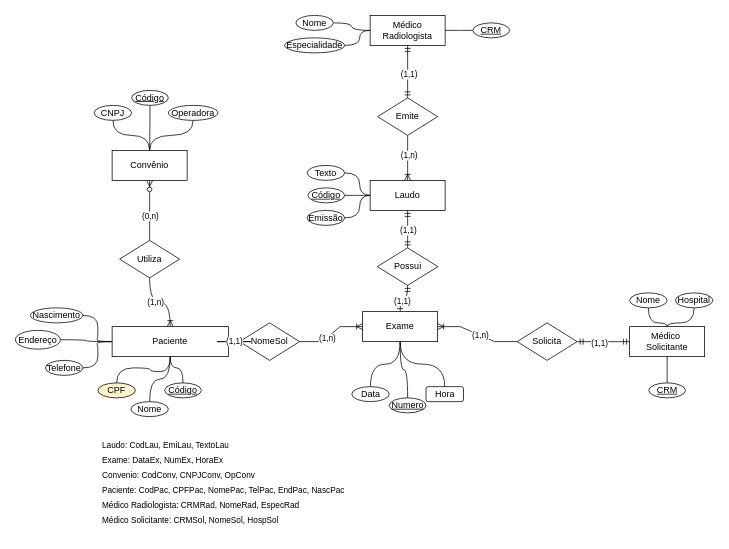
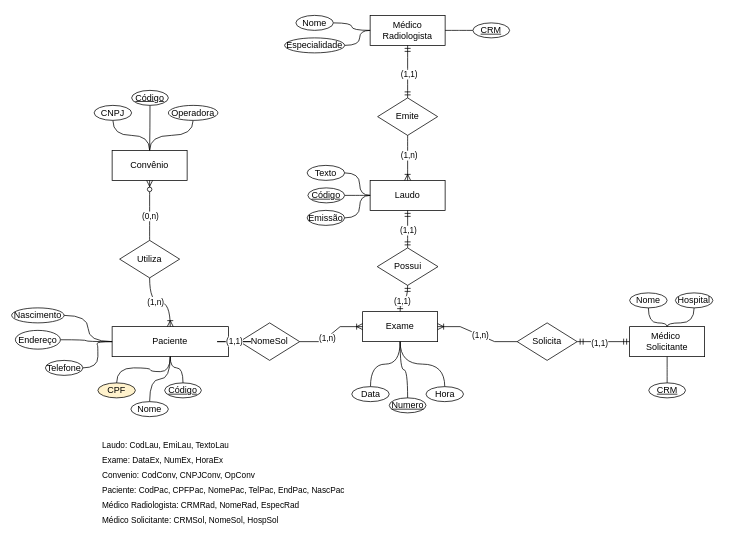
  <mxCell id="0" />
  <mxCell id="1" parent="0" />
  <mxCell id="2" value="Paciente" style="whiteSpace=wrap;html=1;align=center;" parent="1" vertex="1"><mxGeometry x="149" y="435" width="155" height="40" as="geometry" /></mxCell>
  <mxCell id="3" value="Médico&amp;nbsp;&lt;div&gt;Solicitante&lt;/div&gt;" style="whiteSpace=wrap;html=1;align=center;" parent="1" vertex="1"><mxGeometry x="839" y="435" width="100" height="40" as="geometry" /></mxCell>
  <mxCell id="4" value="Médico Radiologista" style="whiteSpace=wrap;html=1;align=center;" parent="1" vertex="1"><mxGeometry x="493" y="20" width="100" height="40" as="geometry" /></mxCell>
  <mxCell id="5" value="Exame" style="whiteSpace=wrap;html=1;align=center;" parent="1" vertex="1"><mxGeometry x="483" y="415" width="100" height="40" as="geometry" /></mxCell>
  <mxCell id="6" value="Convênio" style="whiteSpace=wrap;html=1;align=center;" parent="1" vertex="1"><mxGeometry x="149" y="200" width="100" height="40" as="geometry" /></mxCell>
  <mxCell id="7" value="Laudo" style="whiteSpace=wrap;html=1;align=center;" parent="1" vertex="1"><mxGeometry x="493" y="240" width="100" height="40" as="geometry" /></mxCell>
  <mxCell id="8" value="NomeSol" style="shape=rhombus;perimeter=rhombusPerimeter;whiteSpace=wrap;html=1;align=center;" parent="1" vertex="1"><mxGeometry x="319" y="430" width="80" height="50" as="geometry" /></mxCell>
  <mxCell id="9" value="" style="edgeStyle=entityRelationEdgeStyle;fontSize=12;html=1;endArrow=ERoneToMany;rounded=0;entryX=0;entryY=0.5;entryDx=0;entryDy=0;exitX=1;exitY=0.5;exitDx=0;exitDy=0;" edge="1" parent="1" source="8" target="5"><mxGeometry width="100" height="100" relative="1" as="geometry"><mxPoint x="489" y="745" as="sourcePoint" /><mxPoint x="589" y="645" as="targetPoint" /></mxGeometry></mxCell>
  <mxCell id="10" value="(1,n)" style="edgeLabel;html=1;align=center;verticalAlign=middle;resizable=0;points=[];" vertex="1" connectable="0" parent="9"><mxGeometry x="-0.22" y="-3" relative="1" as="geometry"><mxPoint y="-3" as="offset" /></mxGeometry></mxCell>
  <mxCell id="11" value="" style="edgeStyle=entityRelationEdgeStyle;fontSize=12;html=1;endArrow=ERmandOne;startArrow=ERmandOne;rounded=0;entryX=0;entryY=0.5;entryDx=0;entryDy=0;exitX=1;exitY=0.5;exitDx=0;exitDy=0;" edge="1" parent="1" source="2" target="8"><mxGeometry width="100" height="100" relative="1" as="geometry"><mxPoint x="489" y="745" as="sourcePoint" /><mxPoint x="589" y="645" as="targetPoint" /></mxGeometry></mxCell>
  <mxCell id="12" value="(1,1)" style="edgeLabel;html=1;align=center;verticalAlign=middle;resizable=0;points=[];" vertex="1" connectable="0" parent="11"><mxGeometry x="0.015" y="-1" relative="1" as="geometry"><mxPoint as="offset" /></mxGeometry></mxCell>
  <mxCell id="13" value="Solicita" style="shape=rhombus;perimeter=rhombusPerimeter;whiteSpace=wrap;html=1;align=center;" vertex="1" parent="1"><mxGeometry x="689" y="430" width="80" height="50" as="geometry" /></mxCell>
  <mxCell id="14" value="" style="edgeStyle=entityRelationEdgeStyle;fontSize=12;html=1;endArrow=ERoneToMany;rounded=0;entryX=1;entryY=0.5;entryDx=0;entryDy=0;exitX=0;exitY=0.5;exitDx=0;exitDy=0;" edge="1" parent="1" source="13" target="5"><mxGeometry width="100" height="100" relative="1" as="geometry"><mxPoint x="489" y="745" as="sourcePoint" /><mxPoint x="589" y="645" as="targetPoint" /></mxGeometry></mxCell>
  <mxCell id="15" value="(1,n)" style="edgeLabel;html=1;align=center;verticalAlign=middle;resizable=0;points=[];" vertex="1" connectable="0" parent="14"><mxGeometry x="-0.076" relative="1" as="geometry"><mxPoint as="offset" /></mxGeometry></mxCell>
  <mxCell id="16" value="" style="edgeStyle=entityRelationEdgeStyle;fontSize=12;html=1;endArrow=ERmandOne;startArrow=ERmandOne;rounded=0;entryX=0;entryY=0.5;entryDx=0;entryDy=0;exitX=1;exitY=0.5;exitDx=0;exitDy=0;" edge="1" parent="1" source="13" target="3"><mxGeometry width="100" height="100" relative="1" as="geometry"><mxPoint x="489" y="745" as="sourcePoint" /><mxPoint x="589" y="645" as="targetPoint" /></mxGeometry></mxCell>
  <mxCell id="17" value="(1,1)" style="edgeLabel;html=1;align=center;verticalAlign=middle;resizable=0;points=[];" vertex="1" connectable="0" parent="16"><mxGeometry x="-0.18" y="-1" relative="1" as="geometry"><mxPoint as="offset" /></mxGeometry></mxCell>
  <mxCell id="18" value="Possui" style="shape=rhombus;perimeter=rhombusPerimeter;whiteSpace=wrap;html=1;align=center;" vertex="1" parent="1"><mxGeometry x="502.5" y="330" width="81" height="50" as="geometry" /></mxCell>
  <mxCell id="19" value="" style="edgeStyle=orthogonalEdgeStyle;fontSize=12;html=1;endArrow=ERmandOne;startArrow=ERmandOne;rounded=0;entryX=0.5;entryY=1;entryDx=0;entryDy=0;exitX=0.5;exitY=0;exitDx=0;exitDy=0;curved=1;" edge="1" parent="1" source="18" target="7"><mxGeometry width="100" height="100" relative="1" as="geometry"><mxPoint x="489" y="300" as="sourcePoint" /><mxPoint x="589" y="200" as="targetPoint" /></mxGeometry></mxCell>
  <mxCell id="20" value="(1,1)" style="edgeLabel;html=1;align=center;verticalAlign=middle;resizable=0;points=[];" vertex="1" connectable="0" parent="19"><mxGeometry x="0.139" relative="1" as="geometry"><mxPoint y="4" as="offset" /></mxGeometry></mxCell>
  <mxCell id="21" value="" style="edgeStyle=orthogonalEdgeStyle;fontSize=12;html=1;endArrow=ERmandOne;startArrow=ERmandOne;rounded=0;entryX=0.5;entryY=0;entryDx=0;entryDy=0;exitX=0.5;exitY=1;exitDx=0;exitDy=0;curved=1;" edge="1" parent="1" source="18" target="5"><mxGeometry width="100" height="100" relative="1" as="geometry"><mxPoint x="489" y="300" as="sourcePoint" /><mxPoint x="589" y="200" as="targetPoint" /></mxGeometry></mxCell>
  <mxCell id="22" value="(1,1)" style="edgeLabel;html=1;align=center;verticalAlign=middle;resizable=0;points=[];" vertex="1" connectable="0" parent="21"><mxGeometry x="-0.016" y="3" relative="1" as="geometry"><mxPoint x="-3" as="offset" /></mxGeometry></mxCell>
  <mxCell id="23" value="Emite" style="shape=rhombus;perimeter=rhombusPerimeter;whiteSpace=wrap;html=1;align=center;" vertex="1" parent="1"><mxGeometry x="503" y="130" width="80" height="50" as="geometry" /></mxCell>
  <mxCell id="24" value="" style="edgeStyle=orthogonalEdgeStyle;fontSize=12;html=1;endArrow=ERmandOne;startArrow=ERmandOne;rounded=0;curved=1;entryX=0.5;entryY=1;entryDx=0;entryDy=0;exitX=0.5;exitY=0;exitDx=0;exitDy=0;" edge="1" parent="1" source="23" target="4"><mxGeometry width="100" height="100" relative="1" as="geometry"><mxPoint x="489" y="300" as="sourcePoint" /><mxPoint x="589" y="200" as="targetPoint" /></mxGeometry></mxCell>
  <mxCell id="25" value="(1,1)" style="edgeLabel;html=1;align=center;verticalAlign=middle;resizable=0;points=[];" vertex="1" connectable="0" parent="24"><mxGeometry x="-0.074" y="-1" relative="1" as="geometry"><mxPoint as="offset" /></mxGeometry></mxCell>
  <mxCell id="26" value="" style="edgeStyle=orthogonalEdgeStyle;fontSize=12;html=1;endArrow=ERoneToMany;rounded=0;curved=1;entryX=0.5;entryY=0;entryDx=0;entryDy=0;exitX=0.5;exitY=1;exitDx=0;exitDy=0;" edge="1" parent="1" source="23" target="7"><mxGeometry width="100" height="100" relative="1" as="geometry"><mxPoint x="489" y="300" as="sourcePoint" /><mxPoint x="589" y="200" as="targetPoint" /></mxGeometry></mxCell>
  <mxCell id="27" value="(1,n)" style="edgeLabel;html=1;align=center;verticalAlign=middle;resizable=0;points=[];" vertex="1" connectable="0" parent="26"><mxGeometry x="-0.126" y="1" relative="1" as="geometry"><mxPoint as="offset" /></mxGeometry></mxCell>
  <mxCell id="28" value="Utiliza" style="shape=rhombus;perimeter=rhombusPerimeter;whiteSpace=wrap;html=1;align=center;" vertex="1" parent="1"><mxGeometry x="159" y="320" width="80" height="50" as="geometry" /></mxCell>
  <mxCell id="29" value="" style="edgeStyle=orthogonalEdgeStyle;fontSize=12;html=1;endArrow=ERoneToMany;rounded=0;entryX=0.5;entryY=0;entryDx=0;entryDy=0;exitX=0.5;exitY=1;exitDx=0;exitDy=0;curved=1;" edge="1" parent="1" source="28" target="2"><mxGeometry width="100" height="100" relative="1" as="geometry"><mxPoint x="489" y="410" as="sourcePoint" /><mxPoint x="589" y="310" as="targetPoint" /></mxGeometry></mxCell>
  <mxCell id="30" value="(1,n)" style="edgeLabel;html=1;align=center;verticalAlign=middle;resizable=0;points=[];" vertex="1" connectable="0" parent="29"><mxGeometry x="-0.128" y="1" relative="1" as="geometry"><mxPoint as="offset" /></mxGeometry></mxCell>
  <mxCell id="31" value="" style="edgeStyle=orthogonalEdgeStyle;fontSize=12;html=1;endArrow=ERzeroToMany;endFill=1;rounded=0;entryX=0.5;entryY=1;entryDx=0;entryDy=0;exitX=0.5;exitY=0;exitDx=0;exitDy=0;curved=1;" edge="1" parent="1" source="28" target="6"><mxGeometry width="100" height="100" relative="1" as="geometry"><mxPoint x="490" y="350" as="sourcePoint" /><mxPoint x="590" y="250" as="targetPoint" /></mxGeometry></mxCell>
  <mxCell id="32" value="(0,n)" style="edgeLabel;html=1;align=center;verticalAlign=middle;resizable=0;points=[];" vertex="1" connectable="0" parent="31"><mxGeometry x="-0.183" relative="1" as="geometry"><mxPoint as="offset" /></mxGeometry></mxCell>
  <mxCell id="33" style="edgeStyle=orthogonalEdgeStyle;shape=connector;rounded=0;orthogonalLoop=1;jettySize=auto;html=1;entryX=0.5;entryY=1;entryDx=0;entryDy=0;strokeColor=default;align=center;verticalAlign=middle;fontFamily=Helvetica;fontSize=11;fontColor=default;labelBackgroundColor=default;endArrow=none;endFill=0;curved=1;" edge="1" parent="1" source="34" target="2"><mxGeometry relative="1" as="geometry" /></mxCell>
  <mxCell id="34" value="Código" style="ellipse;whiteSpace=wrap;html=1;align=center;fontStyle=4;" vertex="1" parent="1"><mxGeometry x="219" y="510" width="49" height="20" as="geometry" /></mxCell>
  <mxCell id="35" style="edgeStyle=orthogonalEdgeStyle;shape=connector;curved=1;rounded=0;orthogonalLoop=1;jettySize=auto;html=1;entryX=0.5;entryY=0;entryDx=0;entryDy=0;strokeColor=default;align=center;verticalAlign=middle;fontFamily=Helvetica;fontSize=11;fontColor=default;labelBackgroundColor=default;endArrow=none;endFill=0;" edge="1" parent="1" source="36" target="6"><mxGeometry relative="1" as="geometry" /></mxCell>
  <mxCell id="36" value="Código" style="ellipse;whiteSpace=wrap;html=1;align=center;fontStyle=4;" vertex="1" parent="1"><mxGeometry x="175" y="120" width="49" height="20" as="geometry" /></mxCell>
  <mxCell id="37" style="edgeStyle=orthogonalEdgeStyle;shape=connector;curved=1;rounded=0;orthogonalLoop=1;jettySize=auto;html=1;entryX=1;entryY=0.5;entryDx=0;entryDy=0;strokeColor=default;align=center;verticalAlign=middle;fontFamily=Helvetica;fontSize=11;fontColor=default;labelBackgroundColor=default;endArrow=none;endFill=0;" edge="1" parent="1" source="38" target="4"><mxGeometry relative="1" as="geometry" /></mxCell>
  <mxCell id="38" value="CRM" style="ellipse;whiteSpace=wrap;html=1;align=center;fontStyle=4;" vertex="1" parent="1"><mxGeometry x="630" y="30" width="49" height="20" as="geometry" /></mxCell>
  <mxCell id="39" style="edgeStyle=orthogonalEdgeStyle;shape=connector;curved=1;rounded=0;orthogonalLoop=1;jettySize=auto;html=1;entryX=0;entryY=0.5;entryDx=0;entryDy=0;strokeColor=default;align=center;verticalAlign=middle;fontFamily=Helvetica;fontSize=11;fontColor=default;labelBackgroundColor=default;endArrow=none;endFill=0;" edge="1" parent="1" source="40" target="7"><mxGeometry relative="1" as="geometry" /></mxCell>
  <mxCell id="40" value="Código" style="ellipse;whiteSpace=wrap;html=1;align=center;fontStyle=4;" vertex="1" parent="1"><mxGeometry x="410" y="250" width="49" height="20" as="geometry" /></mxCell>
  <mxCell id="41" style="edgeStyle=orthogonalEdgeStyle;shape=connector;curved=1;rounded=0;orthogonalLoop=1;jettySize=auto;html=1;entryX=0.5;entryY=1;entryDx=0;entryDy=0;strokeColor=default;align=center;verticalAlign=middle;fontFamily=Helvetica;fontSize=11;fontColor=default;labelBackgroundColor=default;endArrow=none;endFill=0;" edge="1" parent="1" source="42" target="5"><mxGeometry relative="1" as="geometry" /></mxCell>
  <mxCell id="42" value="Numero" style="ellipse;whiteSpace=wrap;html=1;align=center;fontStyle=4;" vertex="1" parent="1"><mxGeometry x="518.5" y="530" width="49" height="20" as="geometry" /></mxCell>
  <mxCell id="43" style="edgeStyle=orthogonalEdgeStyle;shape=connector;curved=1;rounded=0;orthogonalLoop=1;jettySize=auto;html=1;entryX=0.5;entryY=1;entryDx=0;entryDy=0;strokeColor=default;align=center;verticalAlign=middle;fontFamily=Helvetica;fontSize=11;fontColor=default;labelBackgroundColor=default;endArrow=none;endFill=0;" edge="1" parent="1" source="44" target="3"><mxGeometry relative="1" as="geometry" /></mxCell>
  <mxCell id="44" value="CRM" style="ellipse;whiteSpace=wrap;html=1;align=center;fontStyle=4;" vertex="1" parent="1"><mxGeometry x="864.5" y="510" width="49" height="20" as="geometry" /></mxCell>
  <mxCell id="45" style="edgeStyle=orthogonalEdgeStyle;shape=connector;curved=1;rounded=0;orthogonalLoop=1;jettySize=auto;html=1;entryX=0;entryY=0.5;entryDx=0;entryDy=0;strokeColor=default;align=center;verticalAlign=middle;fontFamily=Helvetica;fontSize=11;fontColor=default;labelBackgroundColor=default;endArrow=none;endFill=0;" edge="1" parent="1" source="46" target="2"><mxGeometry relative="1" as="geometry" /></mxCell>
- <mxCell id="46" value="Nascimento" style="ellipse;whiteSpace=wrap;html=1;align=center;" vertex="1" parent="1"><mxGeometry x="40" y="410" width="70" height="20" as="geometry" /></mxCell>
+ <mxCell id="46" value="Nascimento" style="ellipse;whiteSpace=wrap;html=1;align=center;" vertex="1" parent="1"><mxGeometry x="15" y="410" width="70" height="20" as="geometry" /></mxCell>
  <mxCell id="47" style="edgeStyle=orthogonalEdgeStyle;shape=connector;curved=1;rounded=0;orthogonalLoop=1;jettySize=auto;html=1;entryX=0;entryY=0.5;entryDx=0;entryDy=0;strokeColor=default;align=center;verticalAlign=middle;fontFamily=Helvetica;fontSize=11;fontColor=default;labelBackgroundColor=default;endArrow=none;endFill=0;" edge="1" parent="1" source="48" target="2"><mxGeometry relative="1" as="geometry" /></mxCell>
  <mxCell id="48" value="Telefone" style="ellipse;whiteSpace=wrap;html=1;align=center;" vertex="1" parent="1"><mxGeometry x="60" y="480" width="50" height="20" as="geometry" /></mxCell>
  <mxCell id="49" value="" style="edgeStyle=orthogonalEdgeStyle;shape=connector;rounded=0;orthogonalLoop=1;jettySize=auto;html=1;strokeColor=default;align=center;verticalAlign=middle;fontFamily=Helvetica;fontSize=11;fontColor=default;labelBackgroundColor=default;endArrow=none;endFill=0;curved=1;" edge="1" parent="1" source="50" target="2"><mxGeometry relative="1" as="geometry" /></mxCell>
  <mxCell id="50" value="CPF" style="ellipse;whiteSpace=wrap;html=1;align=center;fillColor=#fff2cc;" vertex="1" parent="1"><mxGeometry x="130" y="510" width="50" height="20" as="geometry" /></mxCell>
  <mxCell id="51" style="edgeStyle=orthogonalEdgeStyle;shape=connector;curved=1;rounded=0;orthogonalLoop=1;jettySize=auto;html=1;entryX=0.5;entryY=1;entryDx=0;entryDy=0;strokeColor=default;align=center;verticalAlign=middle;fontFamily=Helvetica;fontSize=11;fontColor=default;labelBackgroundColor=default;endArrow=none;endFill=0;" edge="1" parent="1" source="52" target="2"><mxGeometry relative="1" as="geometry" /></mxCell>
  <mxCell id="52" value="Nome" style="ellipse;whiteSpace=wrap;html=1;align=center;" vertex="1" parent="1"><mxGeometry x="174" y="535" width="50" height="20" as="geometry" /></mxCell>
  <mxCell id="53" style="edgeStyle=orthogonalEdgeStyle;shape=connector;curved=1;rounded=0;orthogonalLoop=1;jettySize=auto;html=1;entryX=0;entryY=0.5;entryDx=0;entryDy=0;strokeColor=default;align=center;verticalAlign=middle;fontFamily=Helvetica;fontSize=11;fontColor=default;labelBackgroundColor=default;endArrow=none;endFill=0;" edge="1" parent="1" source="54" target="2"><mxGeometry relative="1" as="geometry" /></mxCell>
  <mxCell id="54" value="Endereço" style="ellipse;whiteSpace=wrap;html=1;align=center;" vertex="1" parent="1"><mxGeometry x="20" y="440" width="60" height="25" as="geometry" /></mxCell>
  <mxCell id="55" style="edgeStyle=orthogonalEdgeStyle;shape=connector;curved=1;rounded=0;orthogonalLoop=1;jettySize=auto;html=1;entryX=0.5;entryY=0;entryDx=0;entryDy=0;strokeColor=default;align=center;verticalAlign=middle;fontFamily=Helvetica;fontSize=11;fontColor=default;labelBackgroundColor=default;endArrow=none;endFill=0;" edge="1" parent="1" source="56" target="3"><mxGeometry relative="1" as="geometry" /></mxCell>
  <mxCell id="56" value="Nome" style="ellipse;whiteSpace=wrap;html=1;align=center;" vertex="1" parent="1"><mxGeometry x="839" y="390" width="50" height="20" as="geometry" /></mxCell>
  <mxCell id="57" style="edgeStyle=orthogonalEdgeStyle;shape=connector;curved=1;rounded=0;orthogonalLoop=1;jettySize=auto;html=1;entryX=0.5;entryY=0;entryDx=0;entryDy=0;strokeColor=default;align=center;verticalAlign=middle;fontFamily=Helvetica;fontSize=11;fontColor=default;labelBackgroundColor=default;endArrow=none;endFill=0;" edge="1" parent="1" source="58" target="3"><mxGeometry relative="1" as="geometry" /></mxCell>
  <mxCell id="58" value="Hospital" style="ellipse;whiteSpace=wrap;html=1;align=center;" vertex="1" parent="1"><mxGeometry x="900" y="390" width="50" height="20" as="geometry" /></mxCell>
  <mxCell id="59" style="edgeStyle=orthogonalEdgeStyle;shape=connector;curved=1;rounded=0;orthogonalLoop=1;jettySize=auto;html=1;entryX=0;entryY=0.5;entryDx=0;entryDy=0;strokeColor=default;align=center;verticalAlign=middle;fontFamily=Helvetica;fontSize=11;fontColor=default;labelBackgroundColor=default;endArrow=none;endFill=0;" edge="1" parent="1" source="60" target="4"><mxGeometry relative="1" as="geometry" /></mxCell>
  <mxCell id="60" value="Especialidade" style="ellipse;whiteSpace=wrap;html=1;align=center;" vertex="1" parent="1"><mxGeometry x="379" y="50" width="80" height="20" as="geometry" /></mxCell>
  <mxCell id="61" style="edgeStyle=orthogonalEdgeStyle;shape=connector;curved=1;rounded=0;orthogonalLoop=1;jettySize=auto;html=1;entryX=0;entryY=0.5;entryDx=0;entryDy=0;strokeColor=default;align=center;verticalAlign=middle;fontFamily=Helvetica;fontSize=11;fontColor=default;labelBackgroundColor=default;endArrow=none;endFill=0;" edge="1" parent="1" source="62" target="4"><mxGeometry relative="1" as="geometry" /></mxCell>
  <mxCell id="62" value="Nome" style="ellipse;whiteSpace=wrap;html=1;align=center;" vertex="1" parent="1"><mxGeometry x="394" y="20" width="50" height="20" as="geometry" /></mxCell>
  <mxCell id="63" style="edgeStyle=orthogonalEdgeStyle;shape=connector;curved=1;rounded=0;orthogonalLoop=1;jettySize=auto;html=1;strokeColor=default;align=center;verticalAlign=middle;fontFamily=Helvetica;fontSize=11;fontColor=default;labelBackgroundColor=default;endArrow=none;endFill=0;" edge="1" parent="1" source="64" target="5"><mxGeometry relative="1" as="geometry" /></mxCell>
- <mxCell id="64" value="Hora" style="whiteSpace=wrap;html=1;align=center;rounded=1;" vertex="1" parent="1"><mxGeometry x="567.5" y="515" width="50" height="20" as="geometry" /></mxCell>
+ <mxCell id="64" value="Hora" style="ellipse;whiteSpace=wrap;html=1;align=center;" vertex="1" parent="1"><mxGeometry x="567.5" y="515" width="50" height="20" as="geometry" /></mxCell>
  <mxCell id="65" style="edgeStyle=orthogonalEdgeStyle;shape=connector;curved=1;rounded=0;orthogonalLoop=1;jettySize=auto;html=1;entryX=0.5;entryY=1;entryDx=0;entryDy=0;strokeColor=default;align=center;verticalAlign=middle;fontFamily=Helvetica;fontSize=11;fontColor=default;labelBackgroundColor=default;endArrow=none;endFill=0;" edge="1" parent="1" source="66" target="5"><mxGeometry relative="1" as="geometry" /></mxCell>
  <mxCell id="66" value="Data" style="ellipse;whiteSpace=wrap;html=1;align=center;" vertex="1" parent="1"><mxGeometry x="468.5" y="515" width="50" height="20" as="geometry" /></mxCell>
  <mxCell id="67" style="edgeStyle=orthogonalEdgeStyle;shape=connector;curved=1;rounded=0;orthogonalLoop=1;jettySize=auto;html=1;entryX=0.5;entryY=0;entryDx=0;entryDy=0;strokeColor=default;align=center;verticalAlign=middle;fontFamily=Helvetica;fontSize=11;fontColor=default;labelBackgroundColor=default;endArrow=none;endFill=0;" edge="1" parent="1" source="68" target="6"><mxGeometry relative="1" as="geometry" /></mxCell>
  <mxCell id="68" value="Operadora" style="ellipse;whiteSpace=wrap;html=1;align=center;" vertex="1" parent="1"><mxGeometry x="224" y="140" width="66" height="20" as="geometry" /></mxCell>
  <mxCell id="69" style="edgeStyle=orthogonalEdgeStyle;shape=connector;curved=1;rounded=0;orthogonalLoop=1;jettySize=auto;html=1;entryX=0.5;entryY=0;entryDx=0;entryDy=0;strokeColor=default;align=center;verticalAlign=middle;fontFamily=Helvetica;fontSize=11;fontColor=default;labelBackgroundColor=default;endArrow=none;endFill=0;" edge="1" parent="1" source="70" target="6"><mxGeometry relative="1" as="geometry" /></mxCell>
  <mxCell id="70" value="CNPJ" style="ellipse;whiteSpace=wrap;html=1;align=center;" vertex="1" parent="1"><mxGeometry x="125" y="140" width="50" height="20" as="geometry" /></mxCell>
  <mxCell id="71" style="edgeStyle=orthogonalEdgeStyle;shape=connector;curved=1;rounded=0;orthogonalLoop=1;jettySize=auto;html=1;entryX=0;entryY=0.5;entryDx=0;entryDy=0;strokeColor=default;align=center;verticalAlign=middle;fontFamily=Helvetica;fontSize=11;fontColor=default;labelBackgroundColor=default;endArrow=none;endFill=0;" edge="1" parent="1" source="72" target="7"><mxGeometry relative="1" as="geometry" /></mxCell>
  <mxCell id="72" value="Emissão" style="ellipse;whiteSpace=wrap;html=1;align=center;" vertex="1" parent="1"><mxGeometry x="409" y="280" width="50" height="20" as="geometry" /></mxCell>
  <mxCell id="73" style="edgeStyle=orthogonalEdgeStyle;shape=connector;curved=1;rounded=0;orthogonalLoop=1;jettySize=auto;html=1;entryX=0;entryY=0.5;entryDx=0;entryDy=0;strokeColor=default;align=center;verticalAlign=middle;fontFamily=Helvetica;fontSize=11;fontColor=default;labelBackgroundColor=default;endArrow=none;endFill=0;" edge="1" parent="1" source="74" target="7"><mxGeometry relative="1" as="geometry" /></mxCell>
  <mxCell id="74" value="Texto" style="ellipse;whiteSpace=wrap;html=1;align=center;" vertex="1" parent="1"><mxGeometry x="409" y="220" width="50" height="20" as="geometry" /></mxCell>
  <mxCell id="75" value="Paciente: CodPac, CPFPac, NomePac, TelPac, EndPac, NascPac" style="text;strokeColor=none;fillColor=none;spacingLeft=4;spacingRight=4;overflow=hidden;rotatable=0;points=[[0,0.5],[1,0.5]];portConstraint=eastwest;fontSize=11;whiteSpace=wrap;html=1;fontFamily=Helvetica;fontColor=default;labelBackgroundColor=default;" vertex="1" parent="1"><mxGeometry x="130" y="640" width="441" height="30" as="geometry" /></mxCell>
  <mxCell id="76" value="Exame: DataEx, NumEx, HoraEx" style="text;strokeColor=none;fillColor=none;spacingLeft=4;spacingRight=4;overflow=hidden;rotatable=0;points=[[0,0.5],[1,0.5]];portConstraint=eastwest;fontSize=11;whiteSpace=wrap;html=1;fontFamily=Helvetica;fontColor=default;labelBackgroundColor=default;" vertex="1" parent="1"><mxGeometry x="130" y="600" width="441" height="30" as="geometry" /></mxCell>
  <mxCell id="77" value="Médico Solicitante: CRMSol, NomeSol, HospSol" style="text;strokeColor=none;fillColor=none;spacingLeft=4;spacingRight=4;overflow=hidden;rotatable=0;points=[[0,0.5],[1,0.5]];portConstraint=eastwest;fontSize=11;whiteSpace=wrap;html=1;fontFamily=Helvetica;fontColor=default;labelBackgroundColor=default;" vertex="1" parent="1"><mxGeometry x="130" y="680" width="441" height="30" as="geometry" /></mxCell>
  <mxCell id="78" value="Médico Radiologista: CRMRad, NomeRad, EspecRad" style="text;strokeColor=none;fillColor=none;spacingLeft=4;spacingRight=4;overflow=hidden;rotatable=0;points=[[0,0.5],[1,0.5]];portConstraint=eastwest;fontSize=11;whiteSpace=wrap;html=1;fontFamily=Helvetica;fontColor=default;labelBackgroundColor=default;" vertex="1" parent="1"><mxGeometry x="130" y="660" width="441" height="30" as="geometry" /></mxCell>
  <mxCell id="79" value="Convenio: CodConv, CNPJConv, OpConv" style="text;strokeColor=none;fillColor=none;spacingLeft=4;spacingRight=4;overflow=hidden;rotatable=0;points=[[0,0.5],[1,0.5]];portConstraint=eastwest;fontSize=11;whiteSpace=wrap;html=1;fontFamily=Helvetica;fontColor=default;labelBackgroundColor=default;" vertex="1" parent="1"><mxGeometry x="130" y="620" width="441" height="30" as="geometry" /></mxCell>
  <mxCell id="80" value="Laudo: CodLau, EmiLau, TextoLau" style="text;strokeColor=none;fillColor=none;spacingLeft=4;spacingRight=4;overflow=hidden;rotatable=0;points=[[0,0.5],[1,0.5]];portConstraint=eastwest;fontSize=11;whiteSpace=wrap;html=1;fontFamily=Helvetica;fontColor=default;labelBackgroundColor=default;" vertex="1" parent="1"><mxGeometry x="130" y="580" width="441" height="30" as="geometry" /></mxCell>
